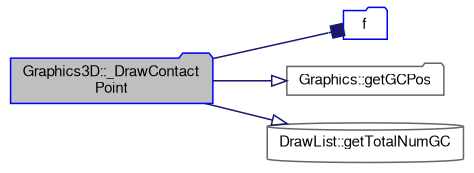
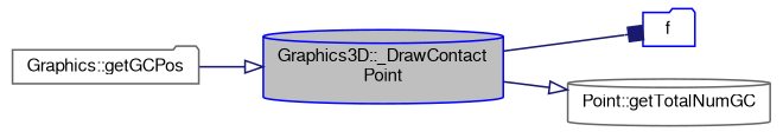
  digraph {
    rankdir=LR
    node [color=blue fillcolor=white fontname=FreeSans fontsize=10 shape=cylinder style=filled]
    edge [arrowhead=onormal color=midnightblue fontname=FreeSans fontsize=10 labelfontname=FreeSans labelfontsize=10 style=solid]
-   n1 [fillcolor=grey75 fontcolor=black height=0.2 label="Graphics3D::_DrawContact\lPoint" shape=folder width=0.4]
+   n1 [fillcolor=grey75 fontcolor=black height=0.2 label="Graphics3D::_DrawContact\lPoint" width=0.4]
    n2 [height=0.2 label=f shape=folder width=0.4]
    n3 [color=gray40 height=0.2 label="Graphics::getGCPos" shape=folder width=0.4]
-   n4 [color=gray40 height=0.2 label="DrawList::getTotalNumGC" width=0.4]
+   n4 [color=gray40 height=0.2 label="Point::getTotalNumGC" width=0.4]
    n1 -> n2 [arrowhead=box]
-   n1 -> n3
+   n3 -> n1
    n1 -> n4
  }
